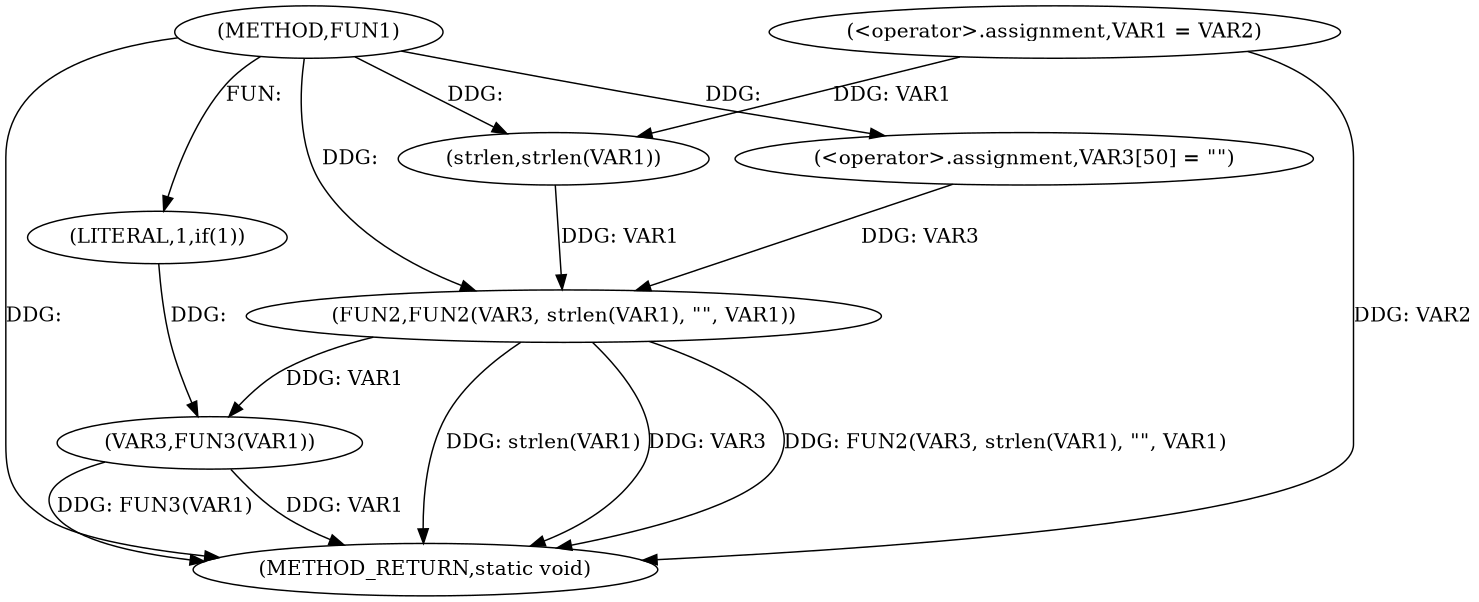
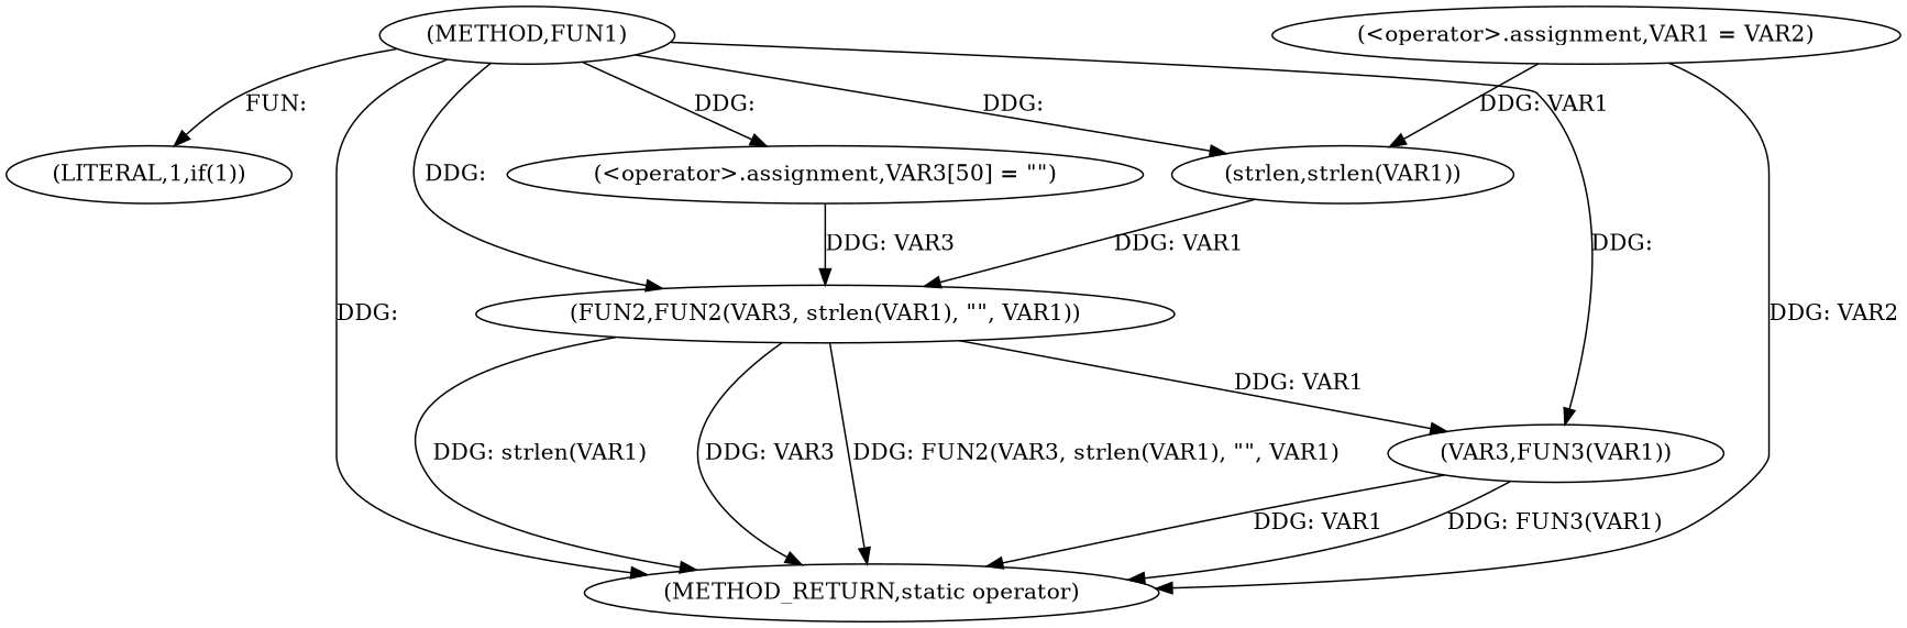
  digraph {
    n1 [label="(METHOD,FUN1)"]
    n2 [label="(LITERAL,1,if(1))"]
    n3 [label="(<operator>.assignment,VAR3[50] = \"\")"]
    n4 [label="(FUN2,FUN2(VAR3, strlen(VAR1), \"\", VAR1))"]
    n5 [label="(strlen,strlen(VAR1))"]
    n6 [label="(VAR3,FUN3(VAR1))"]
-   n7 [label="(METHOD_RETURN,static void)"]
+   n7 [label="(METHOD_RETURN,static operator)"]
    n8 [label="(<operator>.assignment,VAR1 = VAR2)"]
    n1 -> n2 [label="FUN: "]
    n1 -> n3 [label="DDG: "]
    n1 -> n4 [label="DDG: "]
    n1 -> n5 [label="DDG: "]
-   n2 -> n6 [label="DDG: "]
+   n1 -> n6 [label="DDG: "]
    n1 -> n7 [label="DDG: "]
    n3 -> n4 [label="DDG: VAR3"]
    n4 -> n6 [label="DDG: VAR1"]
    n4 -> n7 [label="DDG: strlen(VAR1)"]
    n4 -> n7 [label="DDG: VAR3"]
    n4 -> n7 [label="DDG: FUN2(VAR3, strlen(VAR1), \"\", VAR1)"]
    n5 -> n4 [label="DDG: VAR1"]
    n6 -> n7 [label="DDG: VAR1"]
    n6 -> n7 [label="DDG: FUN3(VAR1)"]
    n8 -> n5 [label="DDG: VAR1"]
    n8 -> n7 [label="DDG: VAR2"]
  }
